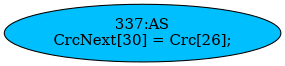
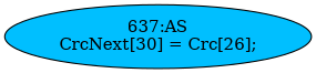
  strict digraph {
-   n1 [ast="<pyverilog.vparser.ast.Assign object at 0x7fb4302bd110>" def_var="['CrcNext']" fillcolor=deepskyblue label="337:AS\nCrcNext[30] = Crc[26];" statements="[]" style=filled typ=Assign use_var="['Crc']"]
+   n1 [ast="<pyverilog.vparser.ast.Assign object at 0x7fb4302bd110>" def_var="['CrcNext']" fillcolor=deepskyblue label="637:AS\nCrcNext[30] = Crc[26];" statements="[]" style=filled typ=Assign use_var="['Crc']"]
  }
